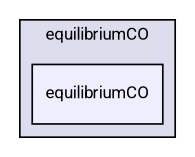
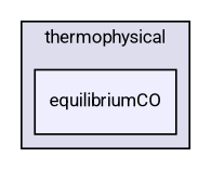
  digraph {
    compound=true
    fontname=Roboto
    n1 [fillcolor="#eeeeff" fontname=Roboto fontsize=10 label=equilibriumCO pencolor=black shape=box style=filled]
    subgraph cluster_1 {
      bgcolor="#ddddee"
      fontsize=10
-     label=equilibriumCO
+     label=thermophysical
      pencolor=black
      n1
    }
  }
